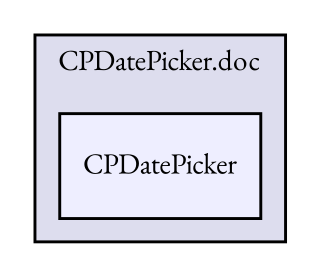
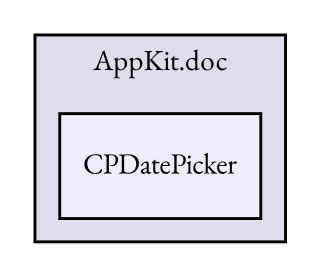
  digraph {
    compound=true
    fontname="EB Garamond"
    n1 [fillcolor="#eeeeff" fontname="EB Garamond" fontsize=10 label=CPDatePicker pencolor=black shape=box style=filled]
    subgraph cluster_1 {
      bgcolor="#ddddee"
      fontsize=10
-     label="CPDatePicker.doc"
+     label="AppKit.doc"
      pencolor=black
      n1
    }
  }
